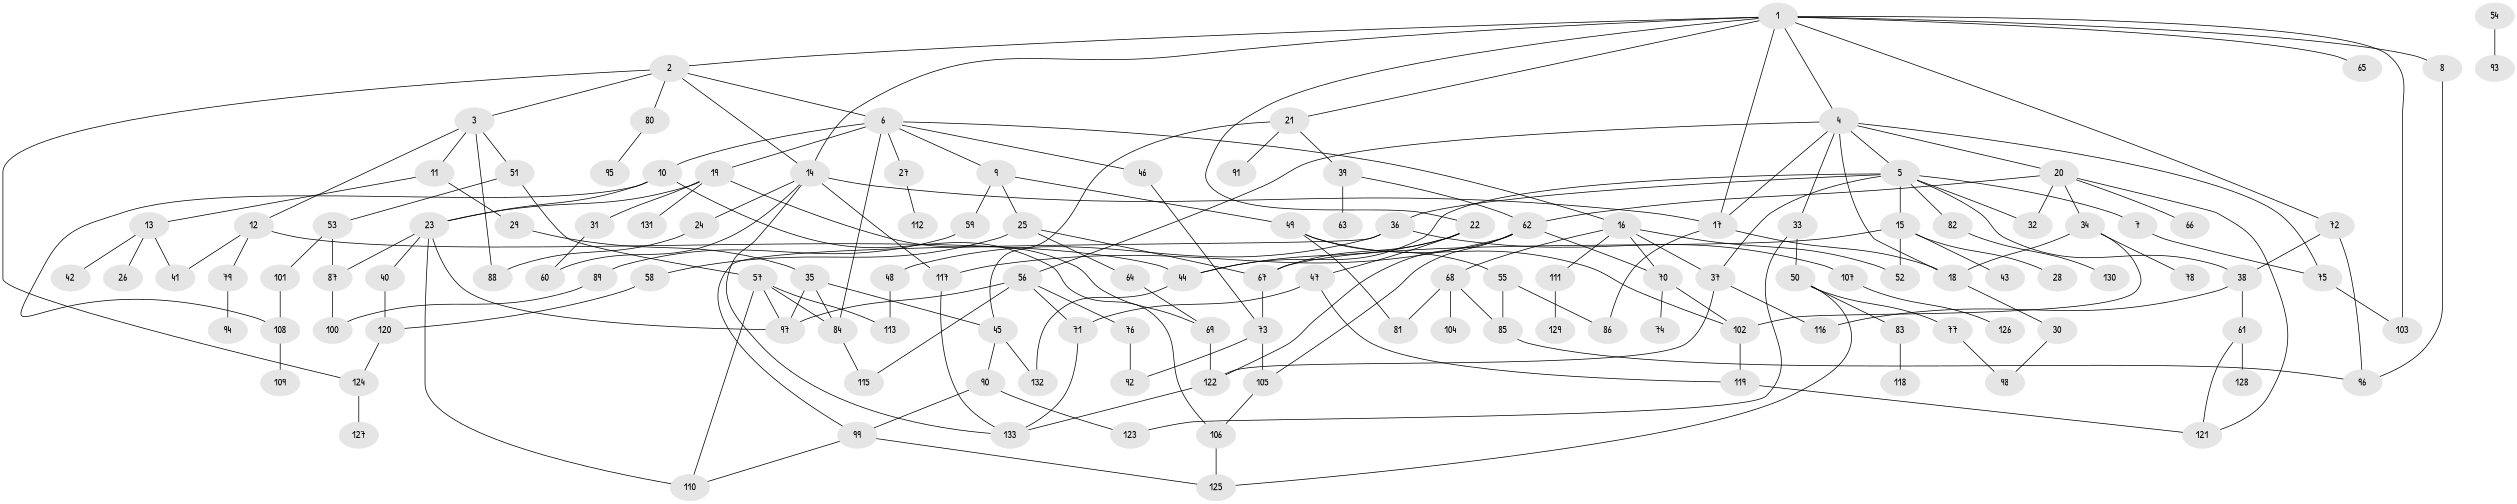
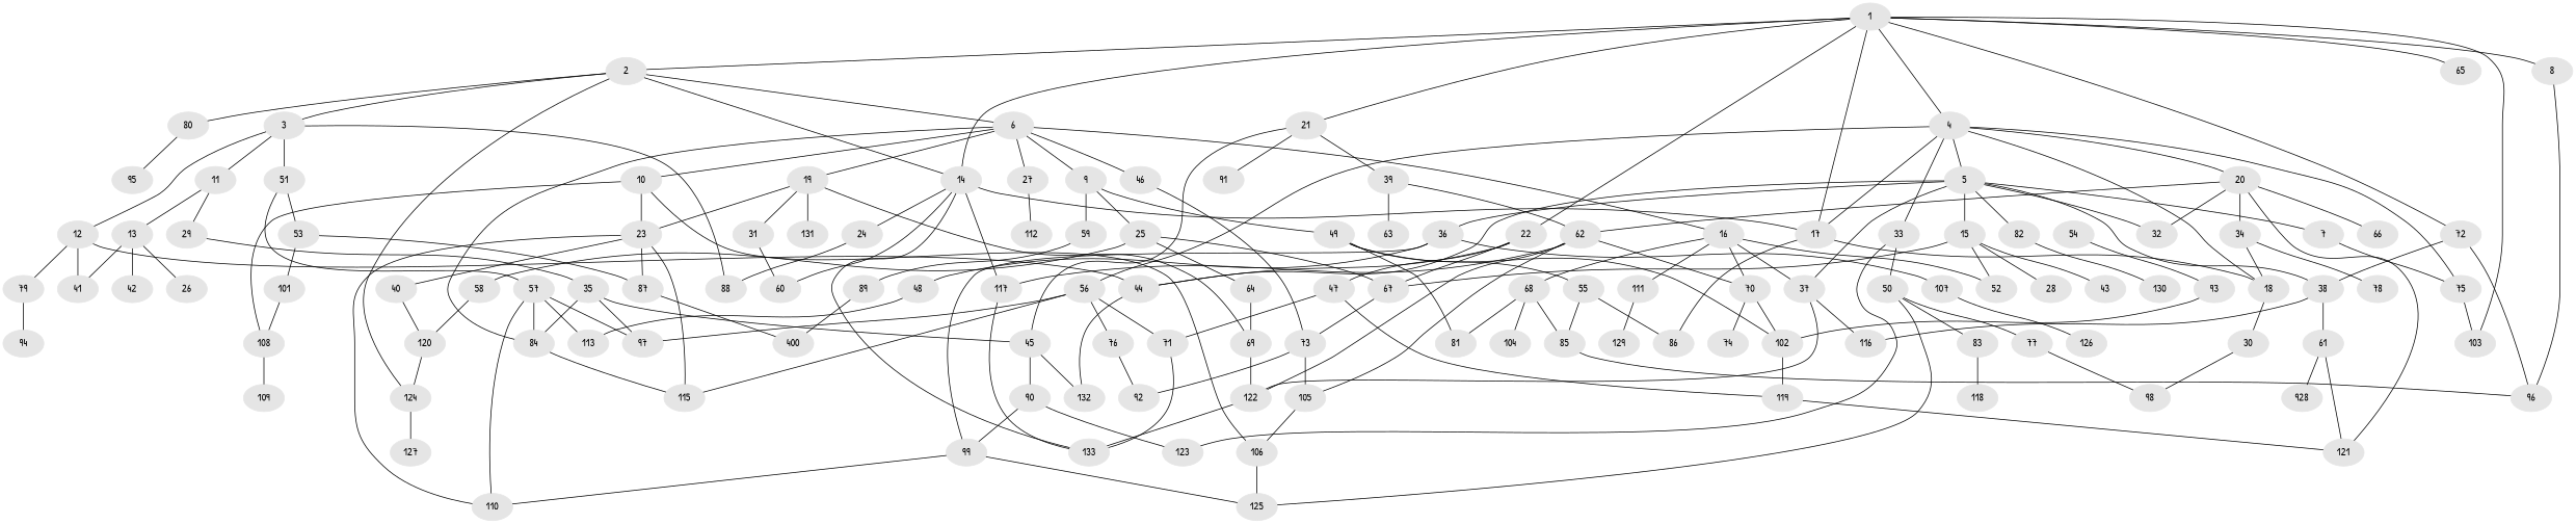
  graph {
    fontname="Patrick Hand"
    node [color=gray90 fontname="Patrick Hand" style=filled]
    edge [fontname="Patrick Hand"]
    1
    2
    4
    8
    14
    17
    21
    22
    65
    72
    103
    3
    6
    80
    124
    5
    18
    20
    33
    56
    75
    96
    24
    60
    117
    133
    86
    39
    45
    91
    44
    67
    47
    38
    11
    12
    51
    88
    9
    10
    16
    19
    27
    46
    84
    95
    127
    13
    29
    41
    79
    53
    57
    7
    15
    32
    36
    37
    82
    30
    34
    62
    66
    121
    50
    123
    115
    97
    71
    76
    28
    43
    52
    48
    99
    107
    116
    122
    61
    132
    130
    25
    49
    59
    23
    106
    108
    68
    70
    111
    31
    69
    131
    112
    73
    58
    64
    55
    81
    102
    89
    40
    87
    110
    125
    109
    26
    42
    35
    94
    85
    104
    74
    129
    98
    78
    105
    63
    90
    119
    120
-   100
+   100 [label=400]
    77
    83
    54
    93
    113
    126
-   128
+   128 [label=928]
    92
    118
    101
    1 -- 2
    1 -- 4
    1 -- 8
    1 -- 14
    1 -- 17
    1 -- 21
    1 -- 22
    1 -- 65
    1 -- 72
    1 -- 103
    2 -- 14
    2 -- 3
    2 -- 6
    2 -- 80
    2 -- 124
    4 -- 17
    4 -- 5
    4 -- 18
    4 -- 20
    4 -- 33
    4 -- 56
    4 -- 75
    8 -- 96
    14 -- 17
    14 -- 24
    14 -- 60
    14 -- 117
    14 -- 133
    17 -- 18
    17 -- 86
    21 -- 39
    21 -- 45
    21 -- 91
    22 -- 44
    22 -- 67
    22 -- 47
    72 -- 96
    72 -- 38
    3 -- 11
    3 -- 12
    3 -- 51
    3 -- 88
    6 -- 9
    6 -- 10
    6 -- 16
    6 -- 19
    6 -- 27
    6 -- 46
    6 -- 84
    80 -- 95
    124 -- 127
    5 -- 44
    5 -- 38
    5 -- 7
    5 -- 15
    5 -- 32
    5 -- 36
    5 -- 37
    5 -- 82
    18 -- 30
    20 -- 32
    20 -- 34
    20 -- 62
    20 -- 66
    20 -- 121
    33 -- 50
    33 -- 123
    56 -- 115
    56 -- 97
    56 -- 71
    56 -- 76
    75 -- 103
    24 -- 88
    117 -- 133
    39 -- 62
    39 -- 63
    45 -- 132
    45 -- 90
    44 -- 132
    67 -- 73
    47 -- 71
    47 -- 119
    38 -- 116
    38 -- 61
    11 -- 13
    11 -- 29
    12 -- 44
    12 -- 41
    12 -- 79
    51 -- 53
    51 -- 57
    9 -- 25
    9 -- 49
    9 -- 59
    10 -- 23
    10 -- 106
    10 -- 108
    16 -- 37
    16 -- 52
    16 -- 68
    16 -- 70
    16 -- 111
    19 -- 23
    19 -- 31
    19 -- 69
    19 -- 131
    27 -- 112
    46 -- 73
    84 -- 115
    13 -- 41
    13 -- 26
    13 -- 42
    29 -- 35
    79 -- 94
    53 -- 87
    53 -- 101
    57 -- 84
    57 -- 97
    57 -- 110
    57 -- 113
    7 -- 75
    15 -- 67
    15 -- 28
    15 -- 43
    15 -- 52
    36 -- 48
    36 -- 99
    36 -- 107
    37 -- 116
    37 -- 122
    82 -- 130
    30 -- 98
    34 -- 18
    34 -- 78
    62 -- 117
    62 -- 122
    62 -- 70
    62 -- 105
    50 -- 125
    50 -- 77
    50 -- 83
    71 -- 133
    76 -- 92
    48 -- 113
    99 -- 110
    99 -- 125
    107 -- 126
    122 -- 133
    61 -- 121
    61 -- 128
    25 -- 67
    25 -- 58
    25 -- 64
    49 -- 55
    49 -- 81
    49 -- 102
    59 -- 89
-   23 -- 97
+   23 -- 115
    23 -- 40
    23 -- 87
    23 -- 110
    106 -- 125
    108 -- 109
    68 -- 81
    68 -- 85
    68 -- 104
    70 -- 102
    70 -- 74
    111 -- 129
    31 -- 60
    69 -- 122
    73 -- 105
    73 -- 92
    58 -- 120
    64 -- 69
    55 -- 86
    55 -- 85
    102 -- 119
    89 -- 100
    40 -- 120
    87 -- 100
    35 -- 45
    35 -- 84
    35 -- 97
    85 -- 96
    105 -- 106
    90 -- 123
    90 -- 99
    119 -- 121
    120 -- 124
    77 -- 98
    83 -- 118
    54 -- 93
-   34 -- 102
+   93 -- 102
    101 -- 108
  }
